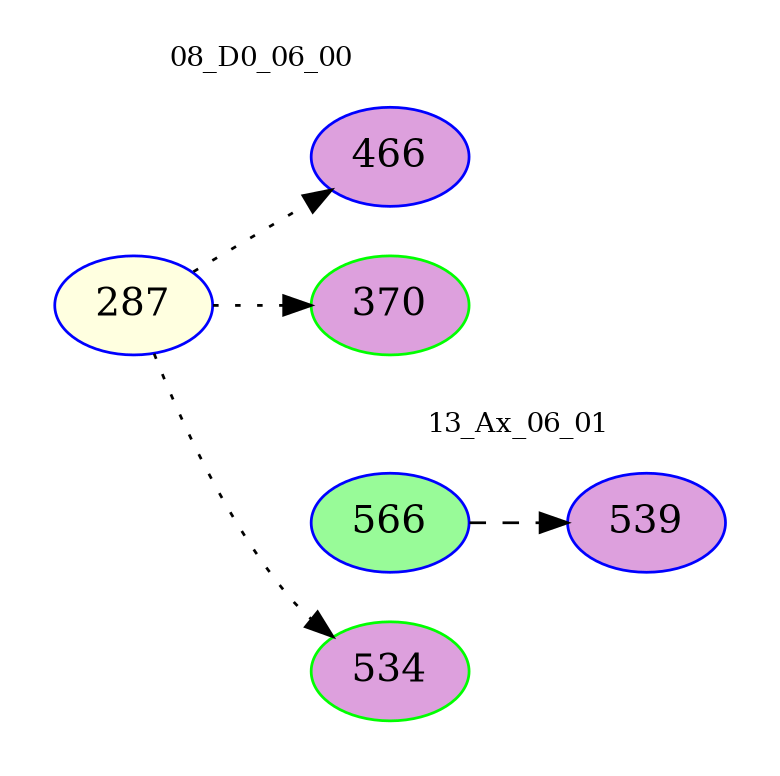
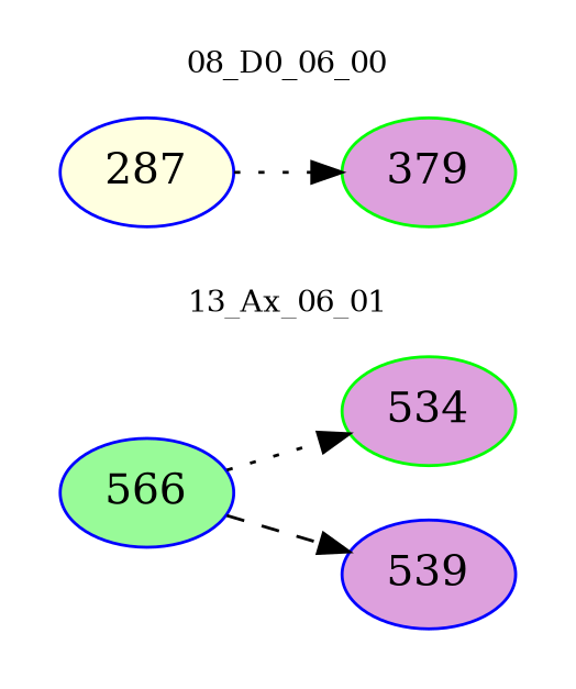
  digraph {
    rankdir=LR
    node [color=blue fillcolor=plum style=filled]
    edge [color=black style=dotted]
    n1 [fillcolor=palegreen label=566]
    n2 [label=539]
    n3 [color=green label=534]
    n4 [fillcolor=lightyellow label=287]
-   n5 [color=green label=370]
-   n6 [label=466]
+   n5 [color=green label=379]
    subgraph cluster_1 {
      color=white
      fontsize=10
      label="13_Ax_06_01"
      n1
      n2
      n3
    }
    subgraph cluster_2 {
      color=white
      fontsize=10
      label="08_D0_06_00"
      n4
      n5
-     n6
    }
    n1 -> n2 [style=dashed]
-   n4 -> n3
+   n1 -> n3
    n4 -> n5
-   n4 -> n6
  }
